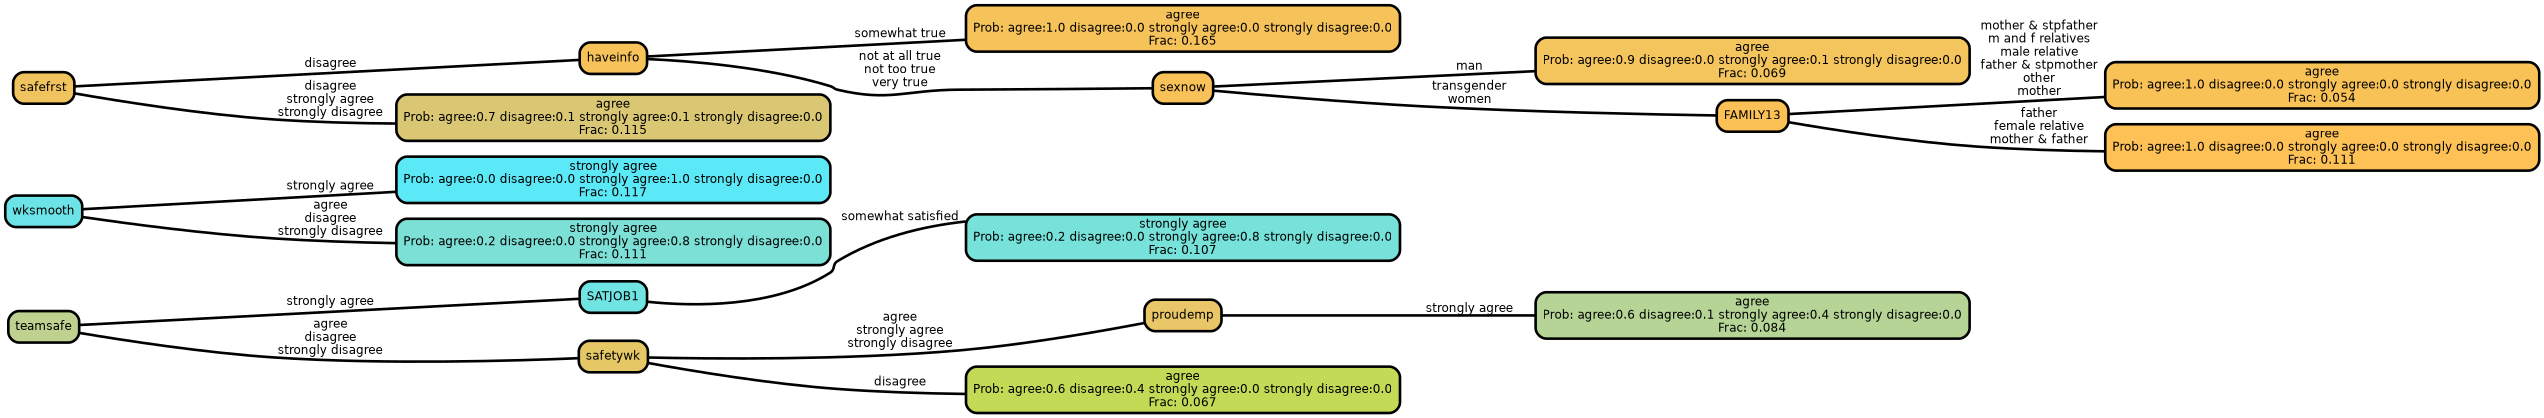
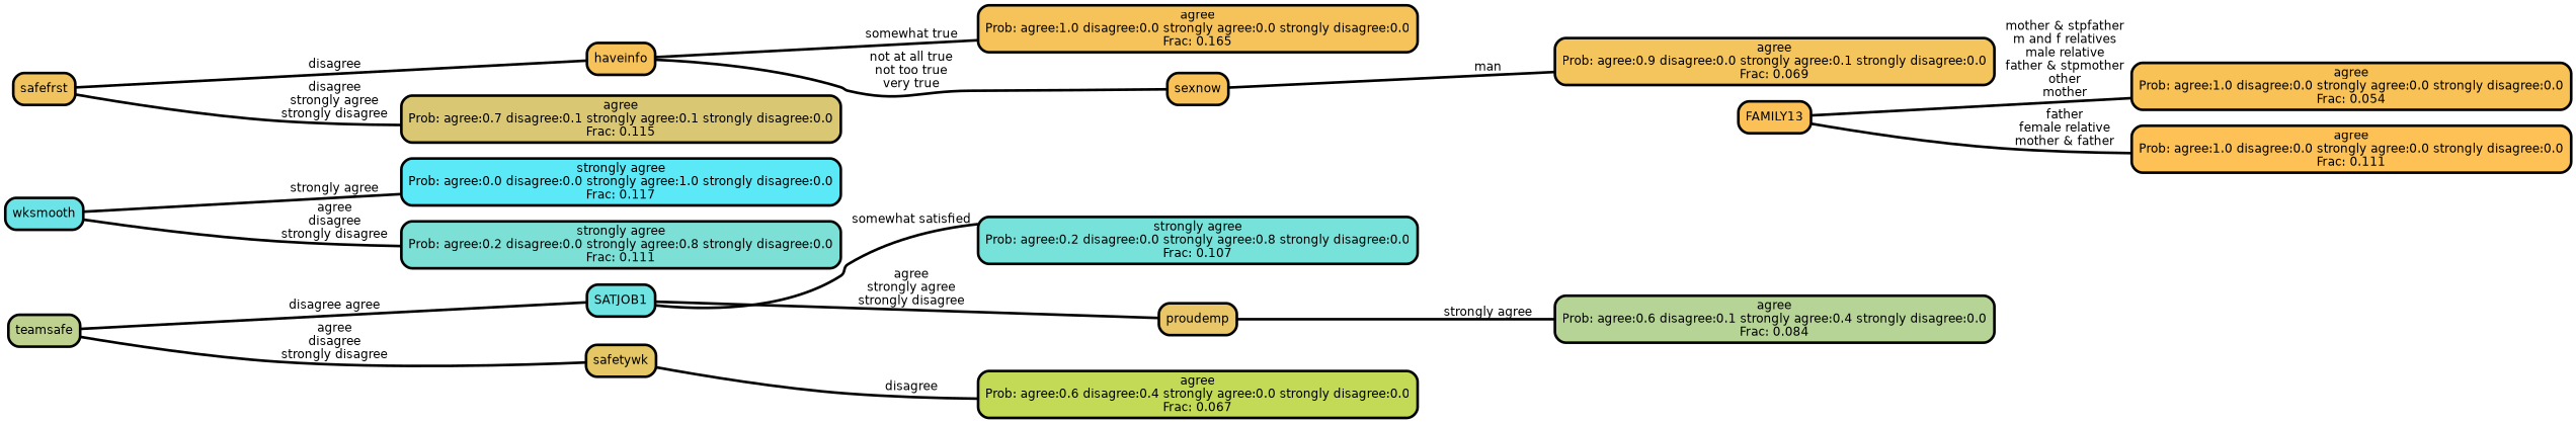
  graph {
    rankdir=LR
    ranksep="0 equally"
    splines=straight
    node [color=black fontcolor=black fontname=helvetica penwidth=3 shape=box style="filled, rounded"]
    edge [color=black fontname=helvetica penwidth=3]
    n1 [fillcolor="#77e2d9" label="strongly agree\nProb: agree:0.2 disagree:0.0 strongly agree:0.8 strongly disagree:0.0\nFrac: 0.107"]
    n2 [fillcolor="#6fe4e3" label=SATJOB1]
    n3 [fillcolor="#6ce4e7" label=wksmooth]
    n4 [fillcolor="#5be9f7" label="strongly agree\nProb: agree:0.0 disagree:0.0 strongly agree:1.0 strongly disagree:0.0\nFrac: 0.117"]
    n5 [fillcolor="#7de0d7" label="strongly agree\nProb: agree:0.2 disagree:0.0 strongly agree:0.8 strongly disagree:0.0\nFrac: 0.111"]
    n6 [fillcolor="#bed18f" label=teamsafe]
    n7 [fillcolor="#e5c865" label=safetywk]
    n8 [fillcolor="#c2da55" label="agree\nProb: agree:0.6 disagree:0.4 strongly agree:0.0 strongly disagree:0.0\nFrac: 0.067"]
    n9 [fillcolor="#e9c667" label=proudemp]
    n10 [fillcolor="#b5d496" label="agree\nProb: agree:0.6 disagree:0.1 strongly agree:0.4 strongly disagree:0.0\nFrac: 0.084"]
    n11 [fillcolor="#f1c35f" label=safefrst]
    n12 [fillcolor="#f8c25a" label=haveinfo]
    n13 [fillcolor="#dac773" label="agree\nProb: agree:0.7 disagree:0.1 strongly agree:0.1 strongly disagree:0.0\nFrac: 0.115"]
    n14 [fillcolor="#f6c35b" label="agree\nProb: agree:1.0 disagree:0.0 strongly agree:0.0 strongly disagree:0.0\nFrac: 0.165"]
    n15 [fillcolor="#f9c258" label=sexnow]
    n16 [fillcolor="#f4c45d" label="agree\nProb: agree:0.9 disagree:0.0 strongly agree:0.1 strongly disagree:0.0\nFrac: 0.069"]
    n17 [fillcolor="#fcc156" label=FAMILY13]
    n18 [fillcolor="#f9c257" label="agree\nProb: agree:1.0 disagree:0.0 strongly agree:0.0 strongly disagree:0.0\nFrac: 0.054"]
    n19 [fillcolor="#fdc156" label="agree\nProb: agree:1.0 disagree:0.0 strongly agree:0.0 strongly disagree:0.0\nFrac: 0.111"]
    subgraph sub_1 {
      rank=same
    }
    n2 -- n1 [label=" somewhat satisfied"]
    n3 -- n4 [label=" strongly agree"]
    n3 -- n5 [label=" agree\n disagree\n strongly disagree"]
-   n6 -- n2 [label=" strongly agree"]
+   n6 -- n2 [label=" disagree agree"]
    n6 -- n7 [label=" agree\n disagree\n strongly disagree"]
    n7 -- n8 [label=" disagree"]
-   n7 -- n9 [label=" agree\n strongly agree\n strongly disagree"]
+   n2 -- n9 [label=" agree\n strongly agree\n strongly disagree"]
    n9 -- n10 [label=" strongly agree"]
    n11 -- n12 [label=" disagree"]
    n11 -- n13 [label=" disagree\n strongly agree\n strongly disagree"]
    n12 -- n14 [label=" somewhat true"]
    n12 -- n15 [label=" not at all true\n not too true\n very true"]
    n15 -- n16 [label=" man"]
-   n15 -- n17 [label=" transgender\n women"]
    n17 -- n18 [label=" mother & stpfather\n m and f relatives\n male relative\n father & stpmother\n other\n mother"]
    n17 -- n19 [label=" father\n female relative\n mother & father"]
  }
